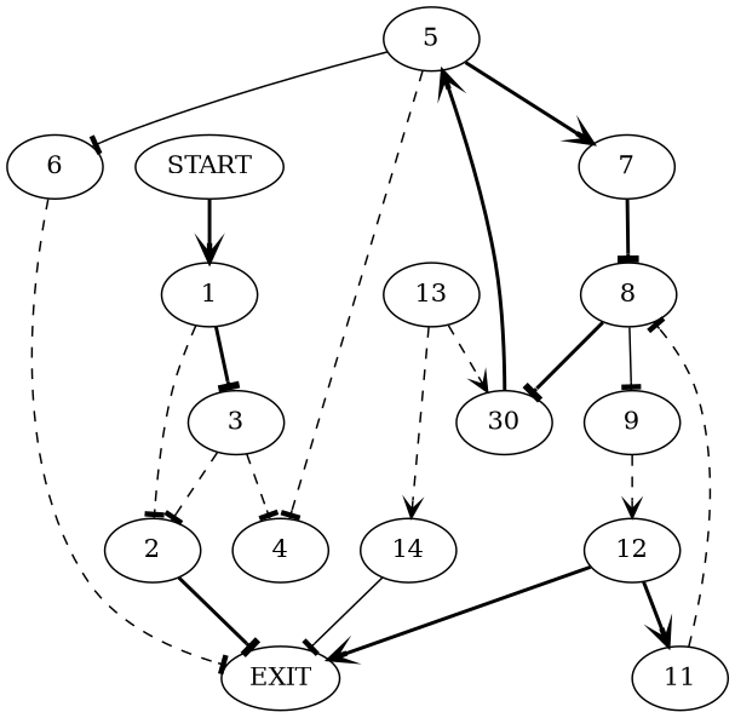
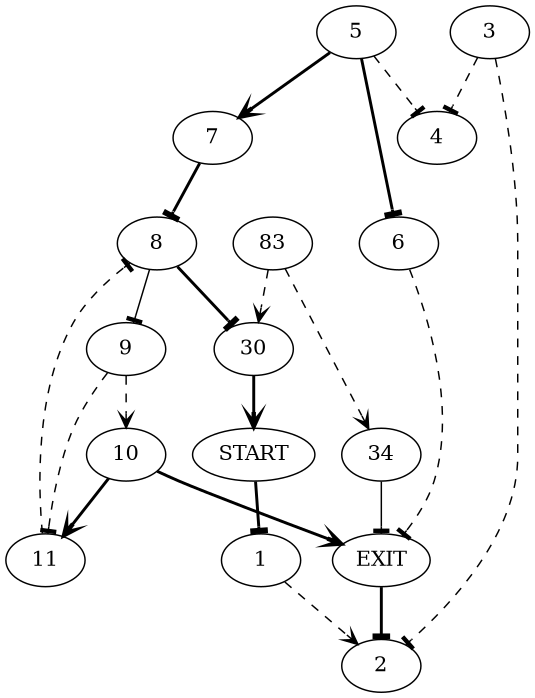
  digraph {
    edge [arrowhead=tee style=bold]
    n1 [label=START]
    1
    2
    3
    n5 [label=EXIT]
    4
    5
    6
    7
    8
    9
    n12 [label=30]
    11
-   12
-   13
-   14
-   n1 -> 1 [arrowhead=vee]
-   1 -> 2 [style=dashed]
-   1 -> 3
-   2 -> n5
+   12 [label=10]
+   13 [label=83]
+   14 [label=34]
+   n1 -> 1
+   1 -> 2 [arrowhead=vee style=dashed]
+   n5 -> 2
    3 -> 2 [style=dashed]
    3 -> 4 [style=dashed]
    5 -> 4 [style=dashed]
-   5 -> 6 [style=solid]
+   5 -> 6
    5 -> 7 [arrowhead=vee]
    6 -> n5 [style=dashed]
    7 -> 8
    8 -> 9 [style=solid]
    8 -> n12
+   9 -> 11 [style=dashed]
    9 -> 12 [arrowhead=vee style=dashed]
-   n12 -> 5 [arrowhead=vee]
+   n12 -> n1 [arrowhead=vee]
    11 -> 8 [style=dashed]
    12 -> n5 [arrowhead=vee]
    12 -> 11 [arrowhead=vee]
    13 -> n12 [arrowhead=vee style=dashed]
    13 -> 14 [arrowhead=vee style=dashed]
    14 -> n5 [style=solid]
  }
